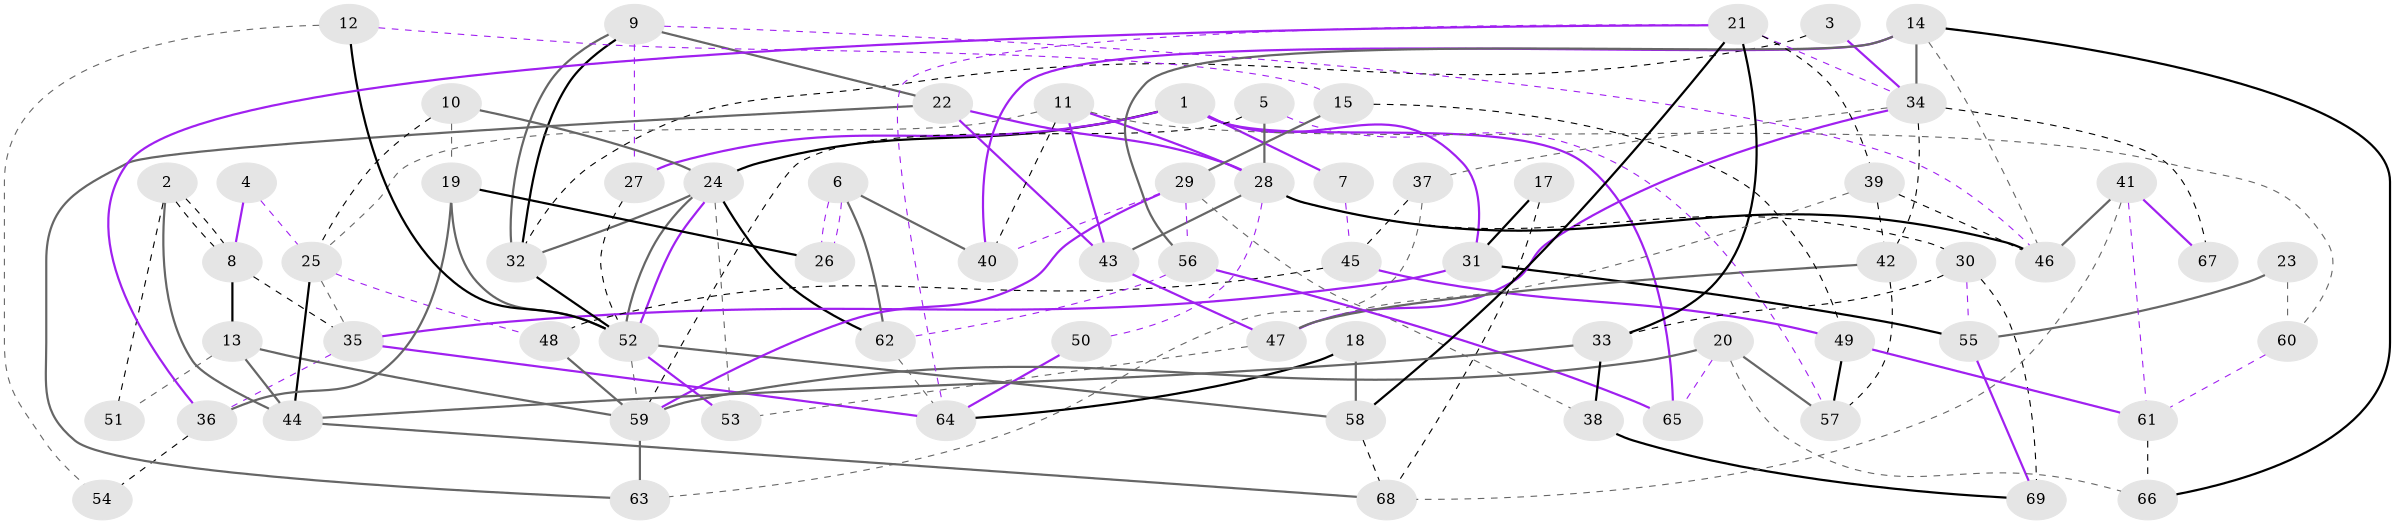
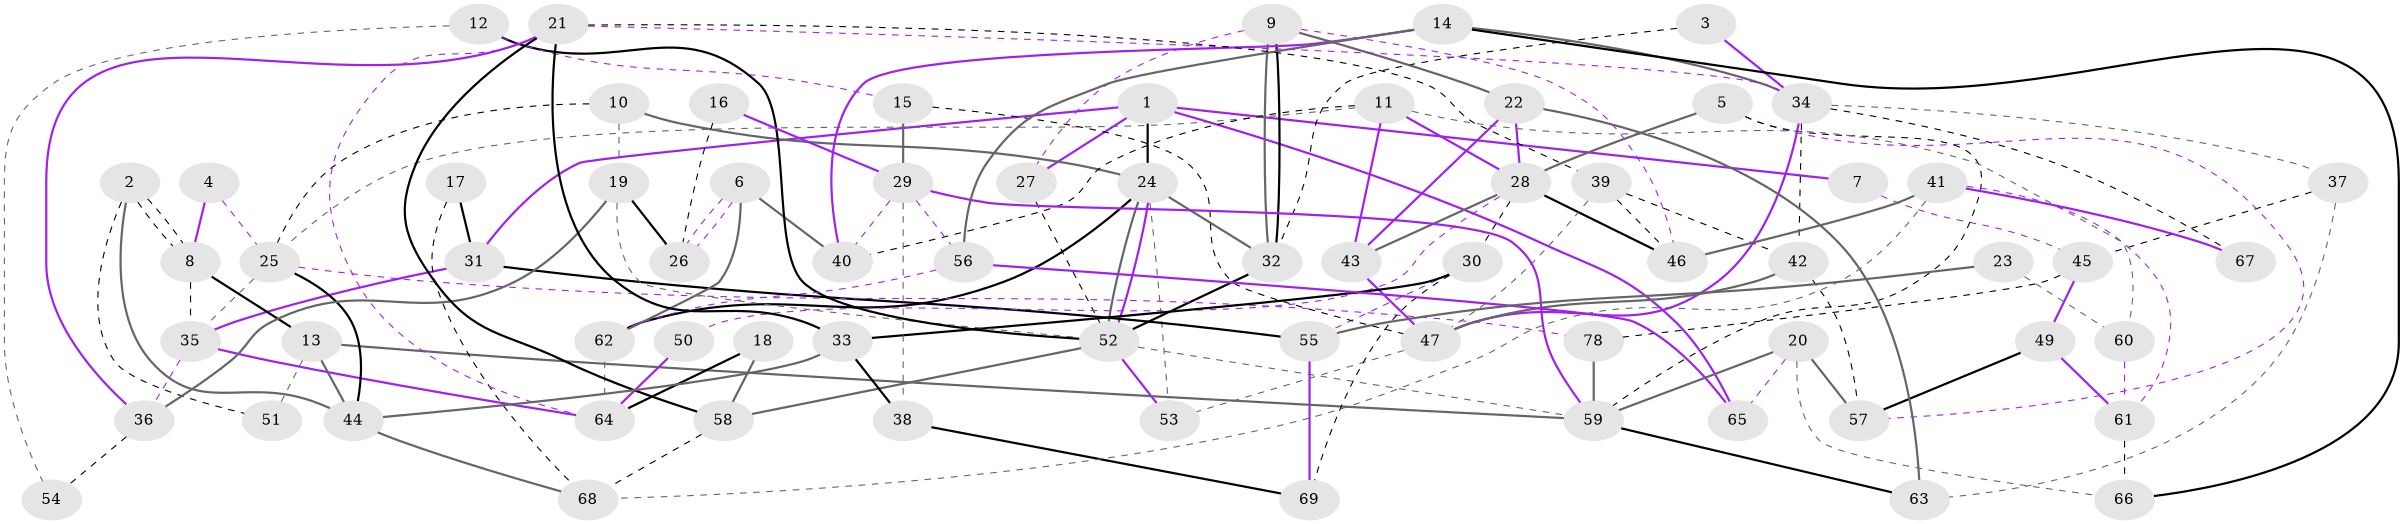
  graph {
    node [color=gray90 style=filled]
    edge [color=gray40 style=bold]
    1
    7
    24
    27
    31
    65
    45
    32
    62
    52
    53
    35
    55
    2
    8
    44
    51
    13
    68
    3
    34
    47
    37
    42
    67
    4
    25
-   48
+   48 [label=78]
    5
    28
    57
    59
    46
    43
    30
    50
    63
    6
    26
    40
    64
    49
    36
    9
    22
    10
    19
    11
    60
    61
    12
    15
    54
    29
    58
    14
    56
    66
    38
+   16
    17
    18
    20
    21
    33
    39
    23
    69
    41
    1 -- 7 [color=purple]
    1 -- 24 [color=black]
    1 -- 27 [color=purple]
    1 -- 31 [color=purple]
    1 -- 65 [color=purple]
    7 -- 45 [color=purple style=dashed]
    24 -- 32
    24 -- 62 [color=black]
    24 -- 52
    24 -- 52 [color=purple]
    24 -- 53 [style=dashed]
    27 -- 52 [color=black style=dashed]
    31 -- 35 [color=purple]
    31 -- 55 [color=black]
    45 -- 48 [color=black style=dashed]
    45 -- 49 [color=purple]
    32 -- 52 [color=black]
    62 -- 64 [style=dashed]
    52 -- 53 [color=purple]
    52 -- 59 [style=dashed]
    52 -- 58
    35 -- 64 [color=purple]
    35 -- 36 [color=purple style=dashed]
    55 -- 69 [color=purple]
    2 -- 8 [color=black style=dashed]
    2 -- 8 [color=black style=dashed]
    2 -- 44
    2 -- 51 [color=black style=dashed]
    8 -- 35 [color=black style=dashed]
    8 -- 13 [color=black]
    44 -- 68
    13 -- 44
    13 -- 51 [style=dashed]
    13 -- 59
    3 -- 32 [color=black style=dashed]
    3 -- 34 [color=purple]
    34 -- 47 [color=purple]
    34 -- 37 [style=dashed]
    34 -- 42 [color=black style=dashed]
    34 -- 67 [color=black style=dashed]
    47 -- 53 [style=dashed]
    37 -- 45 [color=black style=dashed]
    37 -- 63 [style=dashed]
    42 -- 47
    42 -- 57 [color=black style=dashed]
    4 -- 8 [color=purple]
    4 -- 25 [color=purple style=dashed]
    25 -- 35 [style=dashed]
    25 -- 44 [color=black]
    25 -- 48 [color=purple style=dashed]
    48 -- 59
    5 -- 28
    5 -- 57 [color=purple style=dashed]
    5 -- 59 [color=black style=dashed]
    28 -- 46 [color=black]
    28 -- 43
    28 -- 30 [color=black style=dashed]
    28 -- 50 [color=purple style=dashed]
-   59 -- 63
+   59 -- 63 [color=black]
    43 -- 47 [color=purple]
    30 -- 55 [color=purple style=dashed]
-   30 -- 33 [color=black style=dashed]
+   30 -- 33 [color=black]
    30 -- 69 [color=black style=dashed]
    50 -- 64 [color=purple]
    6 -- 62
    6 -- 26 [color=purple style=dashed]
    6 -- 26 [color=purple style=dashed]
    6 -- 40
    49 -- 57 [color=black]
    49 -- 61 [color=purple]
    36 -- 54 [color=black style=dashed]
    9 -- 27 [color=purple style=dashed]
    9 -- 32
    9 -- 32 [color=black]
    9 -- 46 [color=purple style=dashed]
    9 -- 22
    22 -- 28 [color=purple]
    22 -- 43 [color=purple]
    22 -- 63
    10 -- 24
    10 -- 25 [color=black style=dashed]
    10 -- 19 [style=dashed]
-   19 -- 52
+   19 -- 52 [style=dashed]
    19 -- 26 [color=black]
    19 -- 36
    11 -- 25 [style=dashed]
    11 -- 28 [color=purple]
    11 -- 43 [color=purple]
    11 -- 40 [color=black style=dashed]
    11 -- 60 [style=dashed]
    60 -- 61 [color=purple style=dashed]
    61 -- 66 [color=black style=dashed]
    12 -- 52 [color=black]
    12 -- 15 [color=purple style=dashed]
    12 -- 54 [style=dashed]
-   15 -- 49 [color=black style=dashed]
+   15 -- 47 [color=black style=dashed]
    15 -- 29
    29 -- 59 [color=purple]
    29 -- 40 [color=purple style=dashed]
    29 -- 56 [color=purple style=dashed]
    29 -- 38 [style=dashed]
    58 -- 68 [color=black style=dashed]
    14 -- 34
-   14 -- 46 [style=dashed]
    14 -- 40 [color=purple]
    14 -- 56
    14 -- 66 [color=black]
    56 -- 65 [color=purple]
    56 -- 62 [color=purple style=dashed]
    38 -- 69 [color=black]
+   16 -- 26 [color=black style=dashed]
+   16 -- 29 [color=purple]
    17 -- 31 [color=black]
    17 -- 68 [color=black style=dashed]
    18 -- 64 [color=black]
    18 -- 58
    20 -- 65 [color=purple style=dashed]
    20 -- 57
    20 -- 59
    20 -- 66 [style=dashed]
    21 -- 34 [color=purple style=dashed]
    21 -- 64 [color=purple style=dashed]
    21 -- 36 [color=purple]
    21 -- 58 [color=black]
    21 -- 33 [color=black]
    21 -- 39 [color=black style=dashed]
    33 -- 44
    33 -- 38 [color=black]
    39 -- 47 [style=dashed]
    39 -- 42 [color=black style=dashed]
    39 -- 46 [color=black style=dashed]
    23 -- 55
    23 -- 60 [style=dashed]
    41 -- 68 [style=dashed]
    41 -- 67 [color=purple]
    41 -- 46
    41 -- 61 [color=purple style=dashed]
  }
